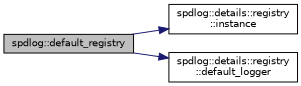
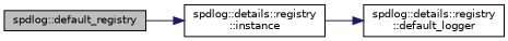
  digraph {
    rankdir=LR
    node [color=black fillcolor=white fontname=Helvetica fontsize=10 shape=record style=filled]
    edge [color=midnightblue fontname=Helvetica fontsize=10 labelfontname=Helvetica labelfontsize=10 style=solid]
    n1 [fillcolor=grey75 fontcolor=black height=0.2 label="spdlog::default_registry" width=0.4]
    n2 [height=0.2 label="spdlog::details::registry\l::instance" width=0.4]
    n3 [height=0.2 label="spdlog::details::registry\l::default_logger" width=0.4]
    n1 -> n2
-   n1 -> n3
+   n2 -> n3
  }
